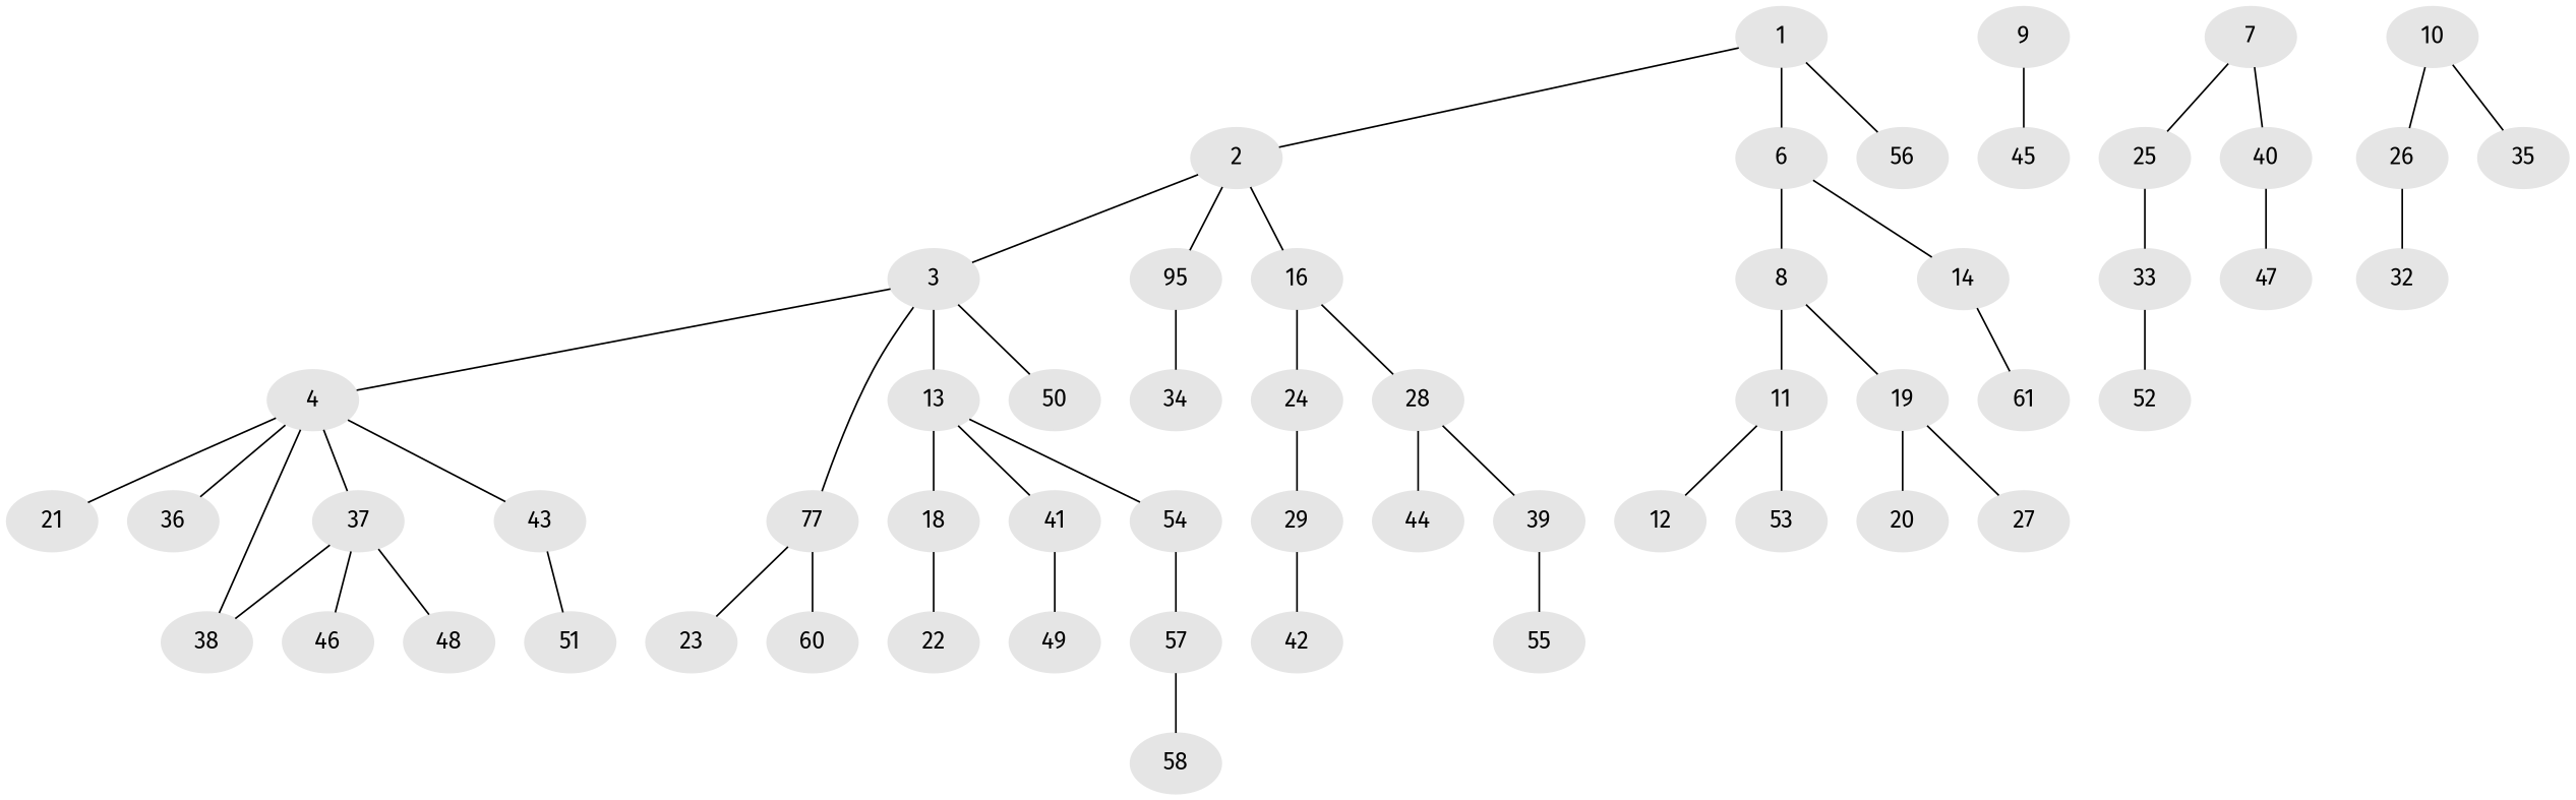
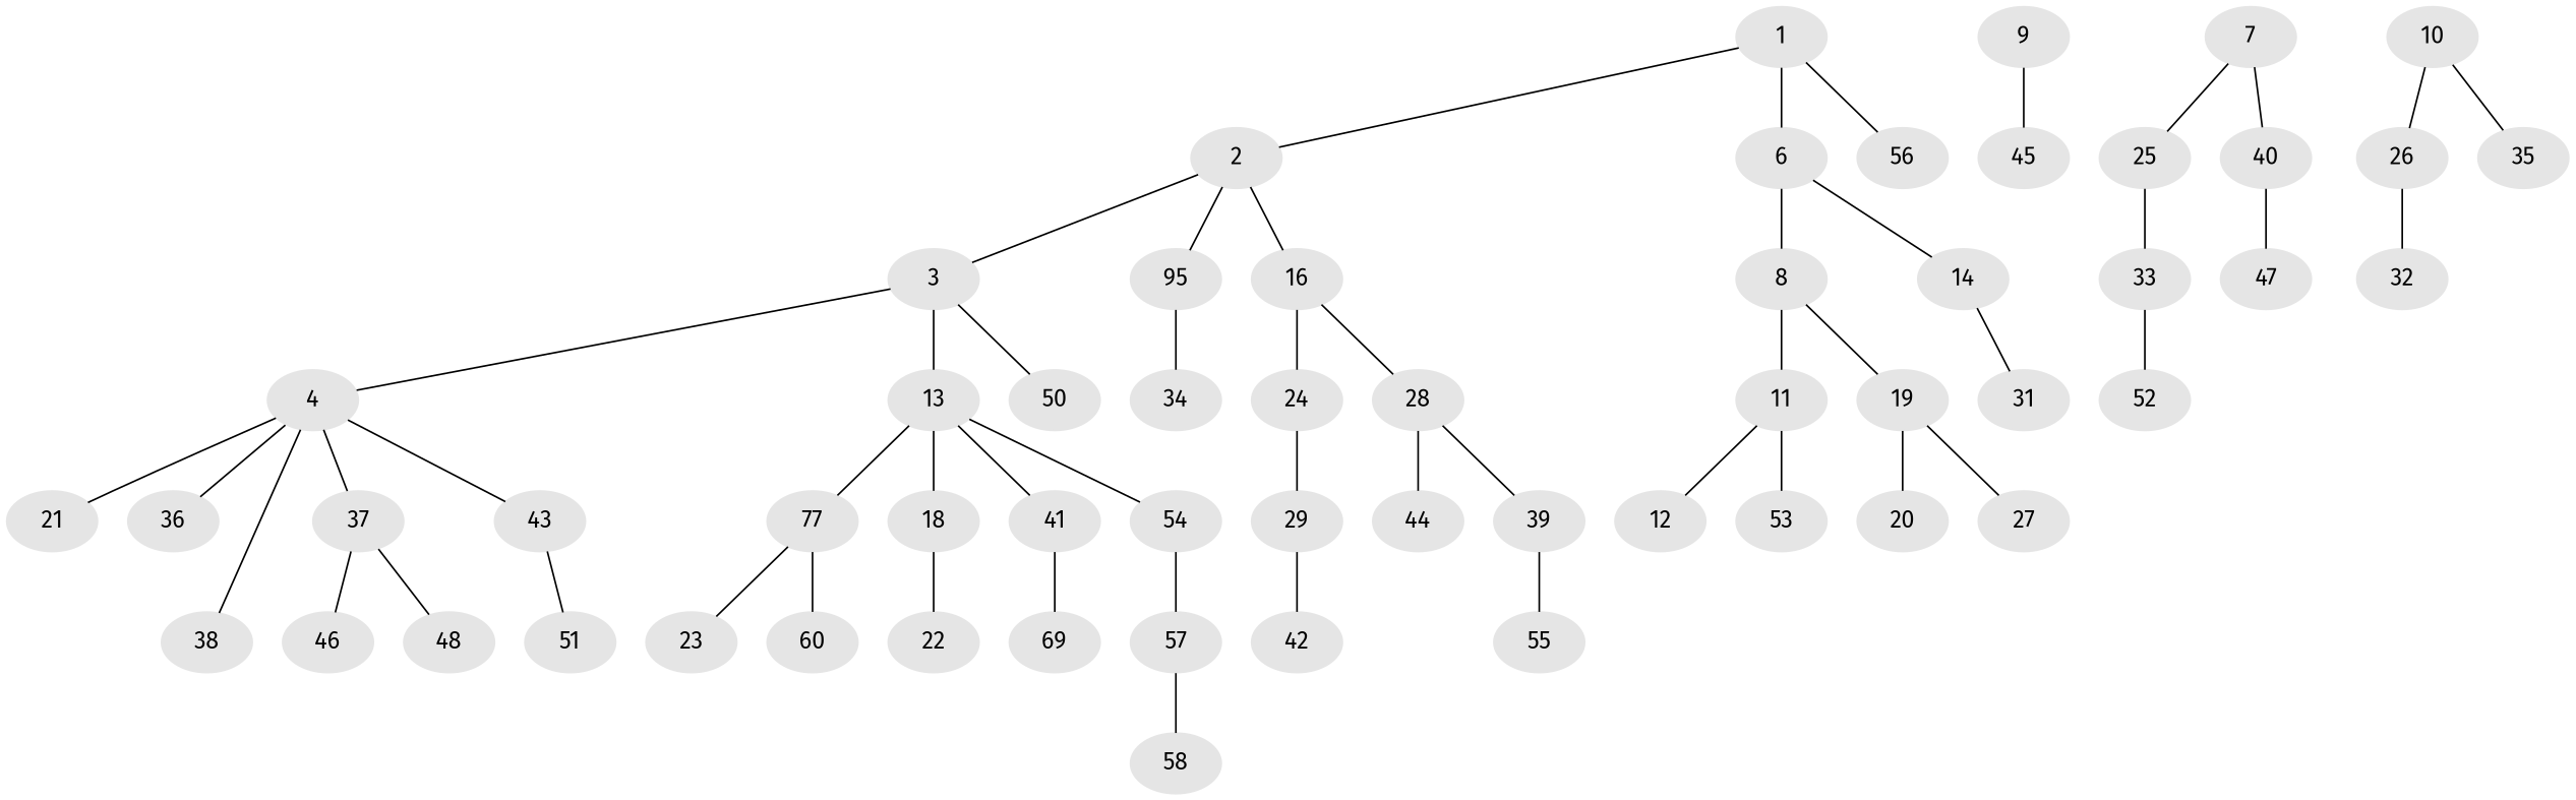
  graph {
    fontname="Fira Sans"
    node [color=gray90 fontname="Fira Sans" style=filled]
    edge [fontname="Fira Sans"]
    1
    2
    6
    56
    3
    n6 [label=95]
    16
    8
    14
    4
    13
    50
    34
    24
    28
    21
    36
    37
    43
    38
    n21 [label=77]
    18
    41
    54
    9
    45
    46
    48
    51
    7
    25
    40
    10
    26
    35
    11
    19
-   31 [label=61]
+   31
    33
    47
    12
    53
    20
    27
    32
    23
    n47 [label=60]
    22
-   49
+   49 [label=69]
    57
    29
    44
    39
    42
    52
    55
    58
    1 -- 2
    1 -- 6
    1 -- 56
    2 -- 3
    2 -- n6
    2 -- 16
    6 -- 8
    6 -- 14
    3 -- 4
    3 -- 13
    3 -- 50
    n6 -- 34
    16 -- 24
    16 -- 28
    8 -- 11
    8 -- 19
    14 -- 31
    4 -- 21
    4 -- 36
    4 -- 37
    4 -- 43
    4 -- 38
-   3 -- n21
+   13 -- n21
    13 -- 18
    13 -- 41
    13 -- 54
    24 -- 29
    28 -- 44
    28 -- 39
-   37 -- 38
    37 -- 46
    37 -- 48
    43 -- 51
    n21 -- 23
    n21 -- n47
    18 -- 22
    41 -- 49
    54 -- 57
    9 -- 45
    7 -- 25
    7 -- 40
    25 -- 33
    40 -- 47
    10 -- 26
    10 -- 35
    26 -- 32
    11 -- 12
    11 -- 53
    19 -- 20
    19 -- 27
    33 -- 52
    57 -- 58
    29 -- 42
    39 -- 55
  }
